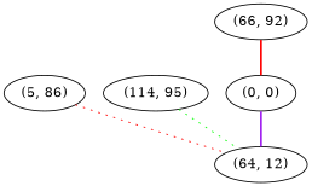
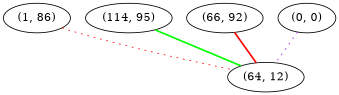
  graph {
    edge [color=red style=dotted weight=1]
-   "(5, 86)"
+   "(5, 86)" [label="(1, 86)"]
    "(64, 12)"
    n3 [label="(114, 95)"]
    "(66, 92)"
    "(0, 0)"
    "(5, 86)" -- "(64, 12)"
-   n3 -- "(64, 12)" [color=green weight=2]
-   "(66, 92)" -- "(0, 0)" [style=bold]
-   "(0, 0)" -- "(64, 12)" [color=purple style=bold weight=4]
+   n3 -- "(64, 12)" [color=green style=bold weight=2]
+   "(66, 92)" -- "(64, 12)" [style=bold]
+   "(0, 0)" -- "(64, 12)" [color=purple weight=4]
  }
